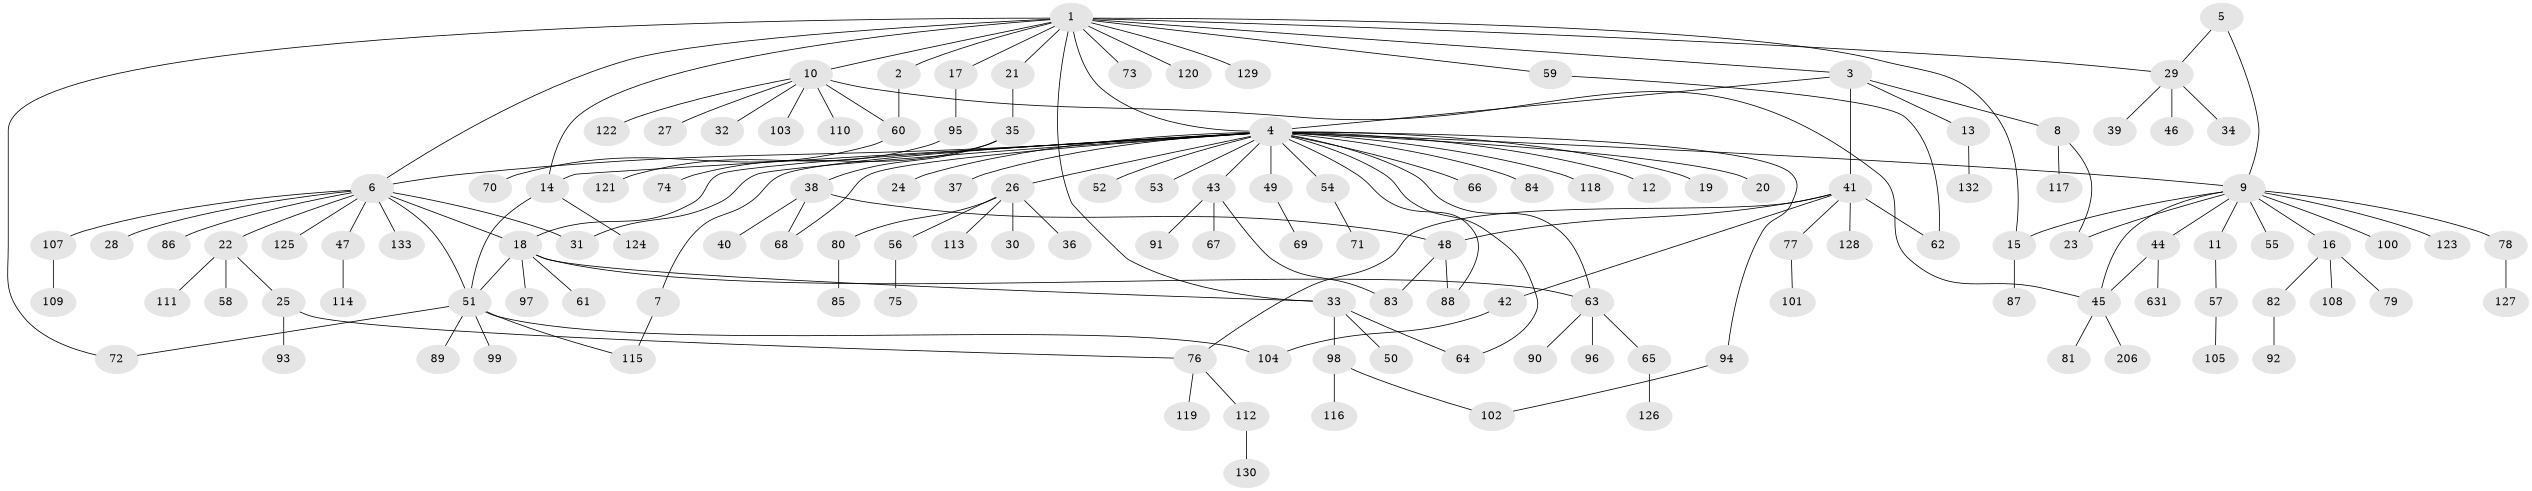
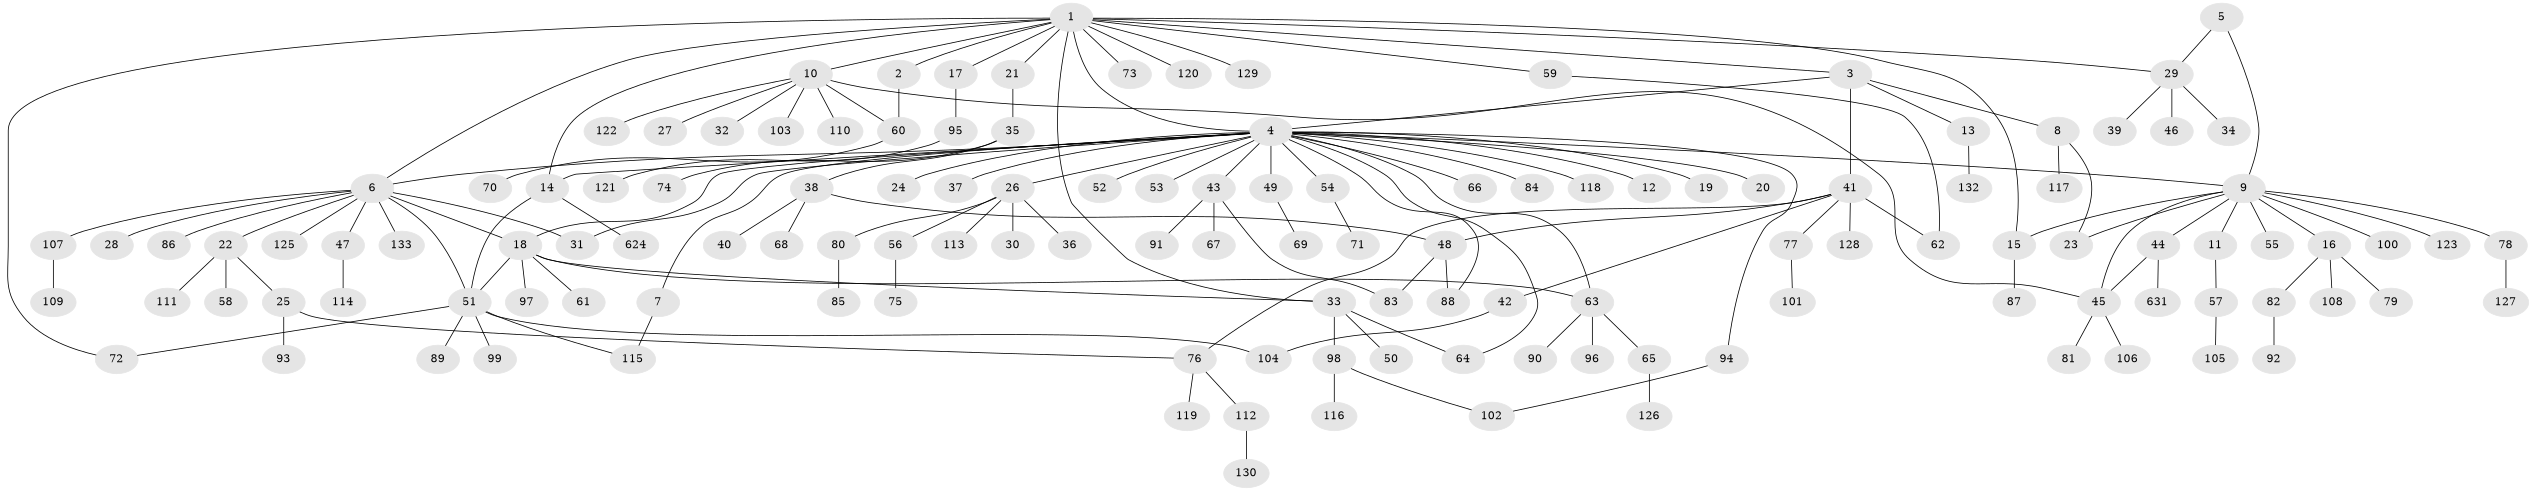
  graph {
    node [color=gray90 style=filled]
    1
    2
    3
    4
    6
    10
    14
    15
    17
    21
    29
    33
    59
    72
    73
    120
    129
    60
    8
    13
    41
    7
    12
    18
    19
    20
    24
    26
    31
    37
    43
    49
    52
    53
    54
    63
    64
    66
    68
    84
    88
    94
    118
    9
    22
    28
    47
    51
    86
    107
    125
    133
    45
    27
    32
    103
    110
    122
-   124
+   124 [label=624]
    87
    95
    35
    34
    39
    46
    50
    98
    62
    70
    23
    117
    132
    76
    48
    42
    77
    128
    5
    115
    61
    97
    30
    36
    56
    80
    113
    67
    83
    91
    69
    71
    65
    90
    96
    102
    11
    16
    44
    55
    78
    100
    123
    25
    58
    111
    114
    104
    89
    99
    109
    57
    79
    82
    108
    n115 [label=631]
    81
-   106 [label=206]
+   106
    127
    105
    92
    121
    38
    74
    93
    112
    119
    75
    85
    116
    40
    101
    126
    130
    1 -- 2
    1 -- 3
    1 -- 4
    1 -- 6
    1 -- 10
    1 -- 14
    1 -- 15
    1 -- 17
    1 -- 21
    1 -- 29
    1 -- 33
    1 -- 59
    1 -- 72
    1 -- 73
    1 -- 120
    1 -- 129
    2 -- 60
    3 -- 4
    3 -- 8
    3 -- 13
    3 -- 41
    4 -- 6
    4 -- 14
    4 -- 7
    4 -- 12
    4 -- 18
    4 -- 19
    4 -- 20
    4 -- 24
    4 -- 26
    4 -- 31
    4 -- 37
    4 -- 43
    4 -- 49
    4 -- 52
    4 -- 53
    4 -- 54
    4 -- 63
    4 -- 64
    4 -- 66
-   4 -- 68
    4 -- 84
    4 -- 88
    4 -- 94
    4 -- 118
    4 -- 9
    6 -- 18
    6 -- 31
    6 -- 22
    6 -- 28
    6 -- 47
    6 -- 51
    6 -- 86
    6 -- 107
    6 -- 125
    6 -- 133
    10 -- 60
    10 -- 45
    10 -- 27
    10 -- 32
    10 -- 103
    10 -- 110
    10 -- 122
    14 -- 51
    14 -- 124
    15 -- 87
    17 -- 95
    21 -- 35
    29 -- 34
    29 -- 39
    29 -- 46
    33 -- 64
    33 -- 50
    33 -- 98
    59 -- 62
    60 -- 70
    8 -- 23
    8 -- 117
    13 -- 132
    41 -- 62
    41 -- 76
    41 -- 48
    41 -- 42
    41 -- 77
    41 -- 128
    7 -- 115
    18 -- 33
    18 -- 63
    18 -- 51
    18 -- 61
    18 -- 97
    26 -- 30
    26 -- 36
    26 -- 56
    26 -- 80
    26 -- 113
    43 -- 67
    43 -- 83
    43 -- 91
    49 -- 69
    54 -- 71
    63 -- 65
    63 -- 90
    63 -- 96
    94 -- 102
    9 -- 15
    9 -- 45
    9 -- 23
    9 -- 11
    9 -- 16
    9 -- 44
    9 -- 55
    9 -- 78
    9 -- 100
    9 -- 123
    22 -- 25
    22 -- 58
    22 -- 111
    47 -- 114
    51 -- 72
    51 -- 115
    51 -- 104
    51 -- 89
    51 -- 99
    107 -- 109
    45 -- 81
    45 -- 106
    95 -- 121
    35 -- 38
    35 -- 74
    98 -- 102
    98 -- 116
    76 -- 112
    76 -- 119
    48 -- 88
    48 -- 83
    42 -- 104
    77 -- 101
    5 -- 29
    5 -- 9
    56 -- 75
    80 -- 85
    65 -- 126
    11 -- 57
    16 -- 79
    16 -- 82
    16 -- 108
    44 -- 45
    44 -- n115
    78 -- 127
    25 -- 76
    25 -- 93
    57 -- 105
    82 -- 92
    38 -- 68
    38 -- 48
    38 -- 40
    112 -- 130
  }
